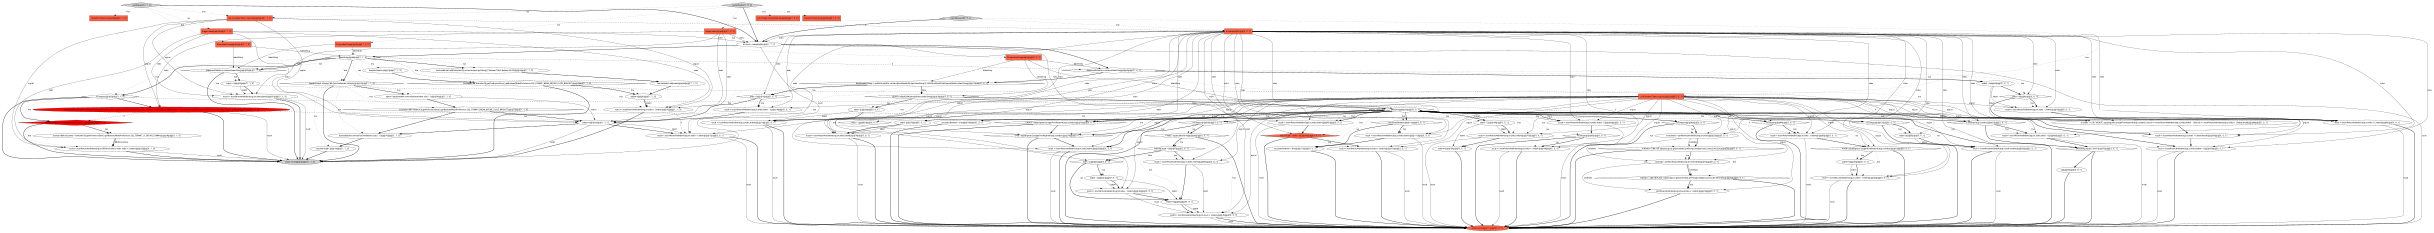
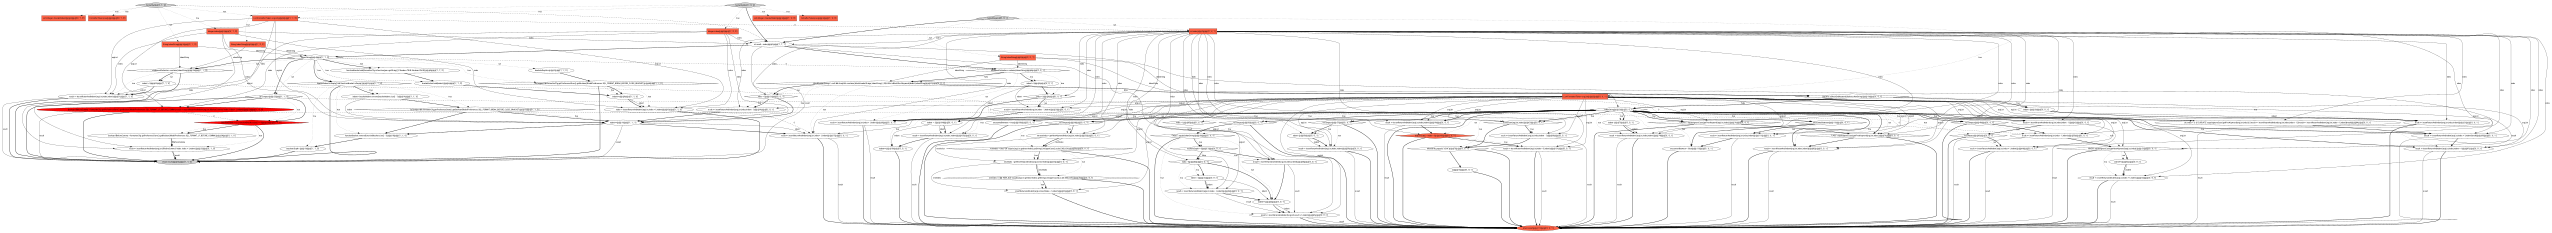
  digraph {
    fontname="Roboto Condensed"
    node [fillcolor=white fontname="Roboto Condensed" shape=ellipse style=filled]
    edge [fontname="Roboto Condensed" style=bold]
    n1 [label="functionBracket.remove(functionBracket.size() - 1)@@@18@@@['1', '1', '0']"]
    n2 [label="bracketsDepth--@@@19@@@['1', '1', '0']"]
    n3 [fillcolor=lightgray label="return result@@@34@@@['1', '1', '0']"]
    n4 [label="result += insertReturnAndIndent(argList,index,indent)@@@21@@@['0', '0', '1']"]
    n5 [fillcolor=tomato label="return result@@@117@@@['0', '0', '1']"]
    n6 [label="insertReturnAndIndent(argList,nextIndex + 1,indent)@@@29@@@['0', '0', '1']"]
    n7 [label="indent = 0@@@5@@@['0', '0', '1']"]
    n8 [label="index > 0@@@6@@@['0', '0', '1']" shape=diamond]
    n9 [label="result += insertReturnAndIndent(argList,index - 1,indent)@@@7@@@['0', '0', '1']"]
    n10 [label="result += insertReturnAndIndent(argList,index + 1,indent)@@@9@@@['0', '0', '1']"]
    n11 [label="isJoinStart(argList,index)@@@67@@@['0', '0', '1']" shape=diamond]
    n12 [label="tokenString.equals(\"JOIN\")@@@70@@@['0', '0', '1']" shape=diamond]
    n13 [label="result += insertReturnAndIndent(argList,index,indent - 1)@@@68@@@['0', '0', '1']"]
    n14 [label="{}@@@70@@@['0', '0', '1']"]
    n15 [label="result += insertReturnAndIndent(argList,index + 1,indent)@@@17@@@['0', '0', '1']"]
    n16 [fillcolor=lightgray label="formatSymbol['1', '0', '0']" shape=diamond]
    n17 [fillcolor=tomato label="String tokenString@@@2@@@['1', '0', '0']" shape=box]
    n18 [fillcolor=tomato label="List<Integer> bracketIndent@@@2@@@['1', '0', '0']" shape=box]
    n19 [fillcolor=tomato label="Integer index@@@2@@@['1', '0', '0']" shape=box]
    n20 [fillcolor=tomato label="FormatterToken prev@@@2@@@['1', '0', '0']" shape=box]
    n21 [fillcolor=tomato label="List<FormatterToken> argList@@@2@@@['1', '1', '0']" shape=box]
    n22 [label="int result = index@@@3@@@['1', '1', '1']"]
    n23 [label="statementDelimiters.contains(tokenString)@@@29@@@['1', '1', '0']" shape=diamond]
    n24 [label="tokenString@@@4@@@['1', '1', '0']" shape=diamond]
    n25 [label="index += insertReturnAndIndent(argList,index + 1,indent)@@@10@@@['1', '1', '0']"]
    n26 [label="indent++@@@16@@@['1', '1', '1']"]
    n27 [fillcolor=red label="{boolean lfBeforeComma = formatterCfg.getPreferenceStore().getBoolean(ModelPreferences.SQL_FORMAT_LF_BEFORE_COMMA)result += insertReturnAndIndent(argList,lfBeforeComma? index: index + 1,indent)}@@@23@@@['1', '0', '0']"]
    n28 [label="result += insertReturnAndIndent(argList,index,indent)@@@31@@@['1', '1', '0']"]
    n29 [label="result += insertReturnAndIndent(argList,lfBeforeComma? index: index + 1,indent)@@@25@@@['0', '1', '0']"]
    n30 [fillcolor=tomato label="int index@@@2@@@['0', '0', '1']" shape=box]
    n31 [label="result += insertReturnAndIndent(argList,result + 1,indent)@@@45@@@['0', '0', '1']"]
    n32 [label="statementDelimiters.contains(tokenString)@@@4@@@['0', '0', '1']" shape=diamond]
    n33 [fillcolor=tomato label="String tokenString@@@2@@@['0', '1', '0']" shape=box]
    n34 [label="indent = 0@@@30@@@['1', '1', '0']"]
    n35 [label="!isCompact && formatterCfg.getPreferenceStore().getBoolean(ModelPreferences.SQL_FORMAT_BREAK_BEFORE_CLOSE_BRACKET)@@@8@@@['1', '1', '0']" shape=diamond]
    n36 [label="bracketsDepth++@@@7@@@['1', '1', '0']"]
    n37 [label="bracketIndent.add(indent)@@@6@@@['1', '1', '0']"]
    n38 [label="!isCompact@@@22@@@['1', '1', '0']" shape=diamond]
    n39 [label="!bracketIndent.isEmpty() && !functionBracket.isEmpty()@@@13@@@['1', '1', '0']" shape=diamond]
    n40 [label="functionBracket.add(formatterCfg.isFunction(prev.getString())? Boolean.TRUE: Boolean.FALSE)@@@5@@@['1', '1', '0']"]
    n41 [label="boolean lfBeforeComma = formatterCfg.getPreferenceStore().getBoolean(ModelPreferences.SQL_FORMAT_LF_BEFORE_COMMA)@@@24@@@['0', '1', '0']"]
    n42 [label="indent--@@@73@@@['0', '0', '1']"]
    n43 [label="result += insertReturnAndIndent(argList,index,indent)@@@74@@@['0', '0', '1']"]
    n44 [label="!\"TABLE\".equals(tokenString)@@@36@@@['0', '0', '1']" shape=diamond]
    n45 [label="bracketsDepth > 0@@@37@@@['0', '0', '1']" shape=diamond]
    n46 [label="indent++@@@44@@@['0', '0', '1']"]
    n47 [label="index > 0@@@40@@@['0', '0', '1']" shape=diamond]
    n48 [label="result += insertReturnAndIndent(argList,index,indent)@@@38@@@['0', '0', '1']"]
    n49 [label="index > 1@@@85@@@['0', '0', '1']" shape=diamond]
    n50 [label="encounterBetween = true@@@108@@@['0', '0', '1']"]
    n51 [label="indent++@@@9@@@['1', '1', '0']"]
    n52 [label="\"CREATE\".equalsIgnoreCase(getPrevKeyword(argList,index))@@@76@@@['0', '0', '1']" shape=diamond]
    n53 [label="\"CASE\".equalsIgnoreCase(getPrevKeyword(argList,index))@@@79@@@['0', '0', '1']" shape=diamond]
    n54 [label="result += insertReturnAndIndent(argList,index,indent)@@@82@@@['0', '0', '1']"]
    n55 [label="!isCompact@@@63@@@['0', '0', '1']" shape=diamond]
    n56 [label="result += insertReturnAndIndent(argList,index + 1,indent)@@@64@@@['0', '0', '1']"]
    n57 [label="{result += insertReturnAndIndent(argList,index + 1,indent)break}@@@93@@@['0', '0', '1']"]
    n58 [label="result += insertReturnAndIndent(argList,index,indent + 1)@@@97@@@['0', '0', '1']"]
    n59 [label="result += insertReturnAndIndent(argList,index - 1,indent)@@@50@@@['0', '0', '1']"]
    n60 [label="\"WHEN\".equalsIgnoreCase(getNextKeyword(argList,index))@@@51@@@['0', '0', '1']" shape=diamond]
    n61 [label="indent++@@@52@@@['0', '0', '1']"]
    n62 [label="result += insertReturnAndIndent(argList,index + 1,indent)@@@53@@@['0', '0', '1']"]
    n63 [label="result += insertReturnAndIndent(argList,index,indent - 1)@@@14@@@['0', '0', '1']"]
    n64 [label="result += insertReturnAndIndent(argList,index,indent)@@@99@@@['0', '0', '1']"]
    n65 [fillcolor=tomato label="argList.size() < index + 3@@@100@@@['0', '0', '1']" shape=diamond]
    n66 [label="result += insertReturnAndIndent(argList,index + 3,indent)@@@101@@@['0', '0', '1']"]
    n67 [label="indent = bracketIndent.remove(bracketIndent.size() - 1)@@@14@@@['1', '1', '0']"]
    n68 [label="!isCompact && formatterCfg.getPreferenceStore().getBoolean(ModelPreferences.SQL_FORMAT_BREAK_BEFORE_CLOSE_BRACKET)@@@15@@@['1', '1', '0']" shape=diamond]
    n69 [label="nextIndex = getNextKeywordIndex(argList,nextIndex)@@@27@@@['0', '0', '1']"]
    n70 [label="nextIndex > 0 && \"REPLACE\".equals(argList.get(nextIndex).getString().toUpperCase(Locale.ENGLISH))@@@28@@@['0', '0', '1']" shape=diamond]
    n71 [label="!isCompact@@@35@@@['0', '0', '1']" shape=diamond]
    n72 [label="result += insertReturnAndIndent(argList,index,indent)@@@59@@@['0', '0', '1']"]
    n73 [fillcolor=red label="bracketsDepth <= 0 || functionBracket.size() == 0@@@23@@@['0', '1', '0']" shape=diamond]
    n74 [label="!encounterBetween@@@110@@@['0', '0', '1']" shape=diamond]
    n75 [label="result += insertReturnAndIndent(argList,index,indent)@@@111@@@['0', '0', '1']"]
    n76 [label="encounterBetween = false@@@113@@@['0', '0', '1']"]
    n77 [label="result += insertReturnAndIndent(argList,index - 1,indent)@@@42@@@['0', '0', '1']"]
    n78 [label="indent = 0@@@41@@@['0', '0', '1']"]
    n79 [label="indent--@@@58@@@['0', '0', '1']"]
    n80 [label="!isCompact@@@49@@@['0', '0', '1']" shape=diamond]
    n81 [label="indent++@@@106@@@['0', '0', '1']"]
    n82 [label="result += insertReturnAndIndent(argList,index,indent)@@@105@@@['0', '0', '1']"]
    n83 [label="index > 0@@@13@@@['0', '0', '1']" shape=diamond]
    n84 [label="indent -= 2@@@104@@@['0', '0', '1']"]
    n85 [label="result += insertReturnAndIndent(argList,index,indent - 1)@@@62@@@['0', '0', '1']"]
    n86 [fillcolor=tomato label="List<FormatterToken> argList@@@2@@@['0', '0', '1']" shape=box]
    n87 [label="{if (index > 1) {if (\"UPDATE\".equalsIgnoreCase(getPrevKeyword(argList,index))) {result += insertReturnAndIndent(argList,index,indent - 1)}}result += insertReturnAndIndent(argList,index + 1,indent)break}@@@84@@@['0', '0', '1']"]
    n88 [label="int nextIndex = getNextKeywordIndex(argList,index)@@@25@@@['0', '0', '1']"]
    n89 [label="nextIndex > 0 && \"OR\".equals(argList.get(nextIndex).getString().toUpperCase(Locale.ENGLISH))@@@26@@@['0', '0', '1']" shape=diamond]
    n90 [label="!isCompact@@@24@@@['0', '0', '1']" shape=diamond]
    n91 [label="indent--@@@20@@@['0', '0', '1']"]
    n92 [label="!isCompact@@@57@@@['0', '0', '1']" shape=diamond]
    n93 [label="SQLUtils.isBlockEndKeyword(dialect,tokenString)@@@19@@@['0', '0', '1']" shape=diamond]
    n94 [label="tokenString@@@23@@@['0', '0', '1']" shape=diamond]
    n95 [fillcolor=tomato label="String tokenString@@@2@@@['0', '0', '1']" shape=box]
    n96 [label="blockHeaderStrings != null && ArrayUtils.contains(blockHeaderStrings,tokenString) || SQLUtils.isBlockStartKeyword(dialect,tokenString)@@@12@@@['0', '0', '1']" shape=diamond]
    n97 [fillcolor=lightgray label="formatSymbol['0', '1', '0']" shape=diamond]
    n98 [fillcolor=tomato label="Integer index@@@2@@@['0', '1', '0']" shape=box]
+   n99 [fillcolor=tomato label="List<Integer> bracketIndent@@@2@@@['0', '1', '0']" shape=box]
    n100 [fillcolor=tomato label="FormatterToken prev@@@2@@@['0', '1', '0']" shape=box]
    n101 [fillcolor=lightgray label="formatKeyword['0', '0', '1']" shape=diamond]
    n1 -> n2
    n2 -> n3
    n4 -> n5
    n4 -> n5 [label=result style=solid]
    n6 -> n5
    n7 -> n8
    n7 -> n9 [label=indent style=solid]
    n7 -> n10 [label=indent style=solid]
    n8 -> n9 [label=true style=dotted]
    n8 -> n9
    n8 -> n10
    n9 -> n10
    n10 -> n5
    n10 -> n5 [label=result style=solid]
    n11 -> n12
    n11 -> n13
    n11 -> n13 [label=true style=dotted]
    n12 -> n5
    n12 -> n14
    n13 -> n5 [label=result style=solid]
    n13 -> n12
    n14 -> n5
    n15 -> n5 [label=result style=solid]
    n15 -> n5
    n16 -> n17 [label=true style=dotted]
    n16 -> n18 [label=true style=dotted]
    n16 -> n19 [label=true style=dotted]
    n16 -> n20 [label=true style=dotted]
    n16 -> n21 [label=true style=dotted]
    n16 -> n22
    n17 -> n23 [label=tokenString style=solid]
    n17 -> n24 [label=tokenString style=solid]
    n19 -> n22 [label=index style=solid]
    n19 -> n25 [label=index style=solid]
    n19 -> n26 [label=index style=solid]
    n19 -> n27 [label=index style=solid]
    n19 -> n28 [label=index style=solid]
    n21 -> n25 [label=argList style=solid]
    n21 -> n26 [label=argList style=solid]
    n21 -> n27 [label=argList style=solid]
    n21 -> n28 [label=argList style=solid]
    n21 -> n29 [label=argList style=solid]
    n21 -> n30 [label=0 style=dashed]
    n22 -> n3 [label=result style=solid]
    n22 -> n5 [label=result style=solid]
    n22 -> n24
    n22 -> n31 [label=result style=solid]
    n22 -> n32
    n23 -> n3
    n23 -> n28 [label=true style=dotted]
    n23 -> n34 [label=true style=dotted]
    n23 -> n34
    n24 -> n23 [label=true style=dotted]
    n24 -> n23
    n24 -> n32 [label=0 style=dashed]
    n24 -> n35 [label=true style=dotted]
    n24 -> n36 [label=true style=dotted]
    n24 -> n37 [label=true style=dashed]
    n24 -> n38
    n24 -> n38 [label=true style=dotted]
    n24 -> n39 [label=true style=dotted]
    n24 -> n39
    n24 -> n40 [label=true style=dotted]
    n24 -> n40
    n25 -> n3
    n25 -> n15 [label=0 style=dashed]
    n26 -> n1
    n26 -> n3 [label=result style=solid]
    n26 -> n15 [label=indent style=solid]
    n26 -> n15
    n27 -> n3 [label=result style=solid]
    n27 -> n3
    n27 -> n59 [label=0 style=dashed]
    n27 -> n73 [label=0 style=dashed]
    n28 -> n3
    n28 -> n3 [label=result style=solid]
    n29 -> n3
    n29 -> n3 [label=result style=solid]
    n30 -> n4 [label=index style=solid]
    n30 -> n8 [label=index style=solid]
    n30 -> n9 [label=index style=solid]
    n30 -> n10 [label=index style=solid]
    n30 -> n11 [label=index style=solid]
    n30 -> n13 [label=index style=solid]
    n30 -> n15 [label=index style=solid]
    n30 -> n22 [label=index style=solid]
    n30 -> n43 [label=index style=solid]
    n30 -> n47 [label=index style=solid]
    n30 -> n48 [label=index style=solid]
    n30 -> n52 [label=index style=solid]
    n30 -> n53 [label=index style=solid]
    n30 -> n54 [label=index style=solid]
    n30 -> n56 [label=index style=solid]
    n30 -> n57 [label=index style=solid]
    n30 -> n58 [label=index style=solid]
    n30 -> n59 [label=index style=solid]
    n30 -> n60 [label=index style=solid]
    n30 -> n62 [label=index style=solid]
    n30 -> n63 [label=index style=solid]
    n30 -> n64 [label=index style=solid]
    n30 -> n65 [label=index style=solid]
    n30 -> n66 [label=index style=solid]
    n30 -> n72 [label=index style=solid]
    n30 -> n75 [label=index style=solid]
    n30 -> n77 [label=index style=solid]
    n30 -> n82 [label=index style=solid]
    n30 -> n83 [label=index style=solid]
    n30 -> n85 [label=index style=solid]
    n30 -> n87 [label=index style=solid]
    n30 -> n88 [label=index style=solid]
    n31 -> n5
    n31 -> n5 [label=result style=solid]
    n32 -> n7 [label=true style=dotted]
    n32 -> n7
    n32 -> n8 [label=true style=dotted]
    n32 -> n10 [label=true style=dotted]
    n32 -> n96
    n32 -> n96 [label=false style=dotted]
    n33 -> n23 [label=tokenString style=solid]
    n33 -> n24 [label=tokenString style=solid]
    n34 -> n28
    n34 -> n28 [label=indent style=solid]
    n34 -> n79 [label=0 style=dashed]
    n35 -> n3
    n35 -> n25 [label=true style=dotted]
    n35 -> n51 [label=true style=dotted]
    n35 -> n51
    n36 -> n35
    n37 -> n51
    n38 -> n3
    n38 -> n27
    n38 -> n73
    n38 -> n73 [label=true style=dotted]
    n38 -> n80 [label=0 style=dashed]
    n39 -> n1 [label=true style=dotted]
    n39 -> n2 [label=true style=dotted]
    n39 -> n3
    n39 -> n67 [label=true style=dotted]
    n39 -> n67
    n39 -> n68 [label=true style=dotted]
    n40 -> n37
    n41 -> n29 [label=lfBeforeComma style=solid]
    n41 -> n29
    n42 -> n43 [label=indent style=solid]
    n42 -> n43
    n43 -> n5 [label=result style=solid]
    n43 -> n5
    n44 -> n5
    n44 -> n31 [label=true style=dotted]
    n44 -> n45 [label=true style=dotted]
    n44 -> n45
    n44 -> n46 [label=true style=dotted]
    n45 -> n47
    n45 -> n47 [label=false style=dotted]
    n45 -> n48
    n45 -> n48 [label=true style=dotted]
    n46 -> n31
    n46 -> n31 [label=indent style=solid]
    n47 -> n46
    n47 -> n77 [label=true style=dotted]
    n47 -> n78
    n47 -> n78 [label=true style=dotted]
    n48 -> n31 [label=result style=solid]
    n48 -> n46
    n50 -> n5
    n51 -> n25 [label=indent style=solid]
    n51 -> n25
    n52 -> n5
    n52 -> n53
    n53 -> n5
    n53 -> n54
    n54 -> n5 [label=result style=solid]
    n54 -> n5
    n55 -> n5
    n55 -> n56 [label=true style=dotted]
    n55 -> n56
    n56 -> n5 [label=result style=solid]
    n56 -> n5
    n57 -> n58
    n58 -> n5
    n58 -> n5 [label=result style=solid]
    n59 -> n5 [label=result style=solid]
    n59 -> n60
    n60 -> n5
    n60 -> n61
    n60 -> n61 [label=true style=dotted]
    n60 -> n62 [label=true style=dotted]
    n61 -> n62
    n61 -> n62 [label=indent style=solid]
    n62 -> n5
    n62 -> n5 [label=result style=solid]
    n63 -> n26
    n64 -> n5 [label=result style=solid]
    n64 -> n65
    n65 -> n5
    n65 -> n66
    n65 -> n66 [label=true style=dotted]
    n66 -> n5 [label=result style=solid]
    n66 -> n5
    n67 -> n26 [label=indent style=solid]
    n67 -> n68
    n68 -> n1
    n68 -> n26
    n68 -> n26 [label=true style=dotted]
    n69 -> n6 [label=nextIndex style=solid]
    n69 -> n70 [label=nextIndex style=solid]
    n69 -> n70
    n70 -> n5
    n70 -> n6 [label=true style=dotted]
    n70 -> n6
    n71 -> n5
    n71 -> n44
    n71 -> n44 [label=true style=dotted]
    n72 -> n5
    n72 -> n5 [label=result style=solid]
    n73 -> n3
    n73 -> n29 [label=true style=dotted]
    n73 -> n41
    n73 -> n41 [label=true style=dotted]
    n74 -> n75 [label=true style=dotted]
    n74 -> n75
    n74 -> n76
    n75 -> n5 [label=result style=solid]
    n75 -> n76
    n76 -> n5
    n77 -> n31 [label=result style=solid]
    n77 -> n46
    n78 -> n46 [label=indent style=solid]
    n78 -> n77 [label=indent style=solid]
    n78 -> n77
    n79 -> n72 [label=indent style=solid]
    n79 -> n72
    n80 -> n5
    n80 -> n59 [label=true style=dotted]
    n80 -> n59
    n80 -> n60 [label=true style=dotted]
    n81 -> n5
    n82 -> n5 [label=result style=solid]
    n82 -> n81
    n83 -> n26
    n83 -> n63 [label=true style=dotted]
    n83 -> n63
    n84 -> n81 [label=indent style=solid]
    n84 -> n82 [label=indent style=solid]
    n84 -> n82
    n85 -> n5 [label=result style=solid]
    n85 -> n55
    n86 -> n4 [label=argList style=solid]
    n86 -> n6 [label=argList style=solid]
    n86 -> n9 [label=argList style=solid]
    n86 -> n10 [label=argList style=solid]
    n86 -> n11 [label=argList style=solid]
    n86 -> n13 [label=argList style=solid]
    n86 -> n15 [label=argList style=solid]
    n86 -> n31 [label=argList style=solid]
    n86 -> n43 [label=argList style=solid]
    n86 -> n48 [label=argList style=solid]
    n86 -> n52 [label=argList style=solid]
    n86 -> n53 [label=argList style=solid]
    n86 -> n54 [label=argList style=solid]
    n86 -> n56 [label=argList style=solid]
    n86 -> n57 [label=argList style=solid]
    n86 -> n58 [label=argList style=solid]
    n86 -> n59 [label=argList style=solid]
    n86 -> n60 [label=argList style=solid]
    n86 -> n62 [label=argList style=solid]
    n86 -> n63 [label=argList style=solid]
    n86 -> n64 [label=argList style=solid]
    n86 -> n66 [label=argList style=solid]
    n86 -> n69 [label=argList style=solid]
    n86 -> n72 [label=argList style=solid]
    n86 -> n75 [label=argList style=solid]
    n86 -> n77 [label=argList style=solid]
    n86 -> n82 [label=argList style=solid]
    n86 -> n85 [label=argList style=solid]
    n86 -> n87 [label=argList style=solid]
    n86 -> n88 [label=argList style=solid]
    n87 -> n57
    n88 -> n69 [label=nextIndex style=solid]
    n88 -> n89 [label=nextIndex style=solid]
    n88 -> n89
    n89 -> n5
    n89 -> n69
    n89 -> n69 [label=true style=dotted]
    n89 -> n70 [label=true style=dotted]
    n90 -> n5
    n90 -> n88
    n90 -> n88 [label=true style=dotted]
    n90 -> n89 [label=true style=dotted]
    n91 -> n4
    n91 -> n4 [label=indent style=solid]
    n92 -> n5
    n92 -> n72 [label=true style=dotted]
    n92 -> n79
    n92 -> n79 [label=true style=dotted]
    n93 -> n4 [label=true style=dotted]
    n93 -> n91
    n93 -> n91 [label=true style=dotted]
    n93 -> n94 [label=false style=dotted]
    n93 -> n94
    n94 -> n5
    n94 -> n11
    n94 -> n11 [label=true style=dotted]
    n94 -> n12 [label=true style=dotted]
    n94 -> n42 [label=true style=dotted]
    n94 -> n42
    n94 -> n43 [label=true style=dotted]
    n94 -> n49 [label=true style=dotted]
    n94 -> n50 [label=true style=dotted]
    n94 -> n50
    n94 -> n52
    n94 -> n52 [label=true style=dotted]
    n94 -> n53 [label=true style=dotted]
    n94 -> n53
    n94 -> n54
    n94 -> n54 [label=true style=dotted]
    n94 -> n55 [label=true style=dotted]
    n94 -> n57
    n94 -> n58 [label=true style=dotted]
    n94 -> n58
    n94 -> n64 [label=true style=dotted]
    n94 -> n64
    n94 -> n65 [label=true style=dotted]
    n94 -> n71
    n94 -> n71 [label=true style=dotted]
    n94 -> n74
    n94 -> n74 [label=true style=dotted]
    n94 -> n76 [label=true style=dotted]
    n94 -> n80 [label=true style=dotted]
    n94 -> n80
    n94 -> n81 [label=true style=dotted]
    n94 -> n82 [label=true style=dotted]
    n94 -> n84 [label=true style=dotted]
    n94 -> n84
    n94 -> n85
    n94 -> n85 [label=true style=dotted]
    n94 -> n87
    n94 -> n90 [label=true style=dotted]
    n94 -> n90
    n94 -> n92 [label=true style=dotted]
    n94 -> n92
    n95 -> n32 [label=tokenString style=solid]
    n95 -> n93 [label=tokenString style=solid]
    n95 -> n94 [label=tokenString style=solid]
    n95 -> n96 [label=tokenString style=solid]
    n96 -> n15 [label=true style=dotted]
    n96 -> n26 [label=true style=dotted]
    n96 -> n83
    n96 -> n83 [label=true style=dotted]
    n96 -> n93 [label=false style=dotted]
    n96 -> n93
    n97 -> n21 [label=true style=dotted]
-   n97 -> n22
+   n97 -> n22 [style=dashed]
    n97 -> n33 [label=true style=dotted]
    n97 -> n98 [label=true style=dotted]
+   n97 -> n99 [label=true style=dotted]
    n97 -> n100 [label=true style=dotted]
    n98 -> n22 [label=index style=solid]
    n98 -> n25 [label=index style=solid]
    n98 -> n26 [label=index style=solid]
    n98 -> n28 [label=index style=solid]
    n98 -> n29 [label=index style=solid]
    n101 -> n22
    n101 -> n30 [label=true style=dotted]
    n101 -> n86 [label=true style=dotted]
    n101 -> n95 [label=true style=dotted]
  }
